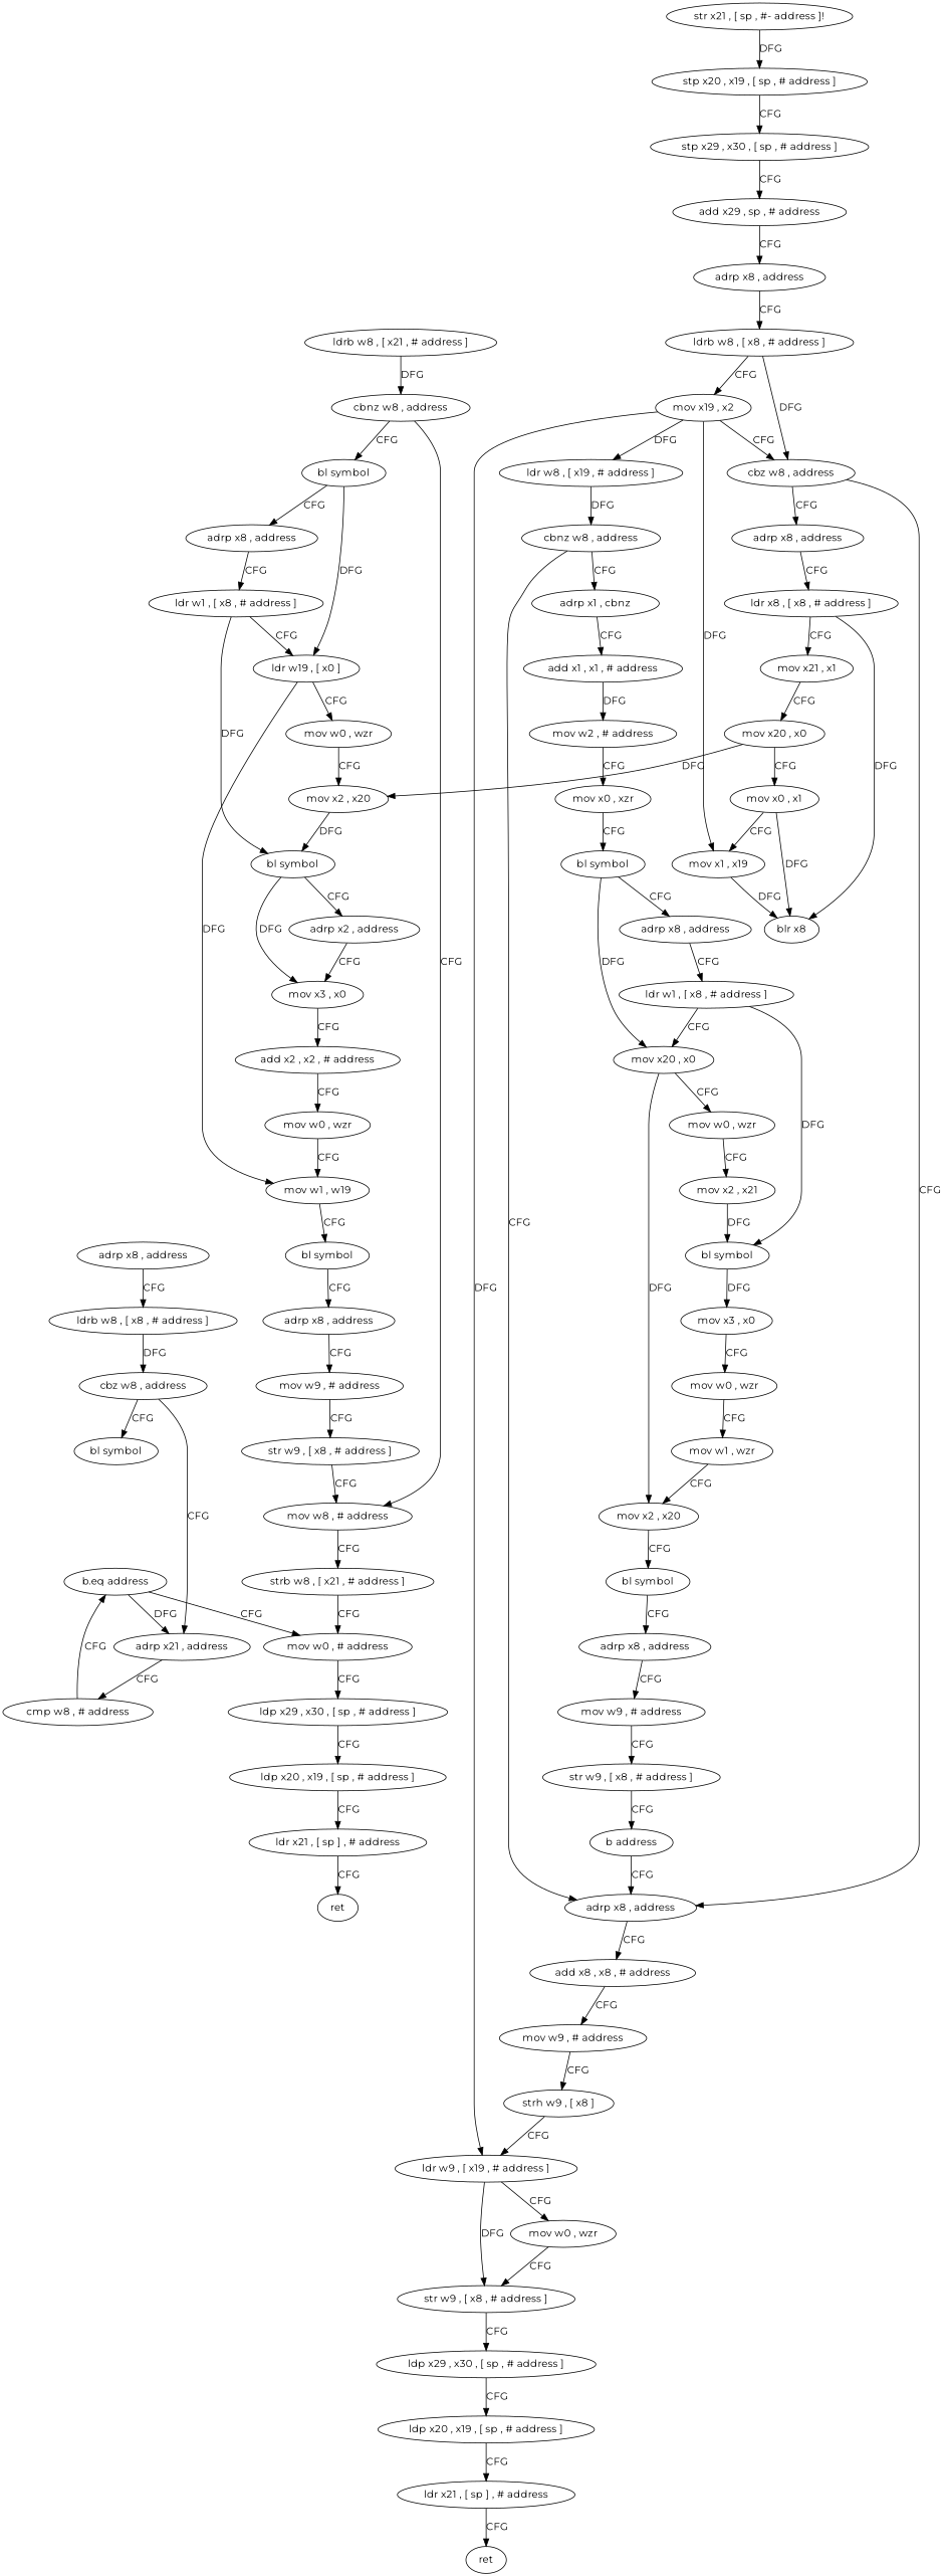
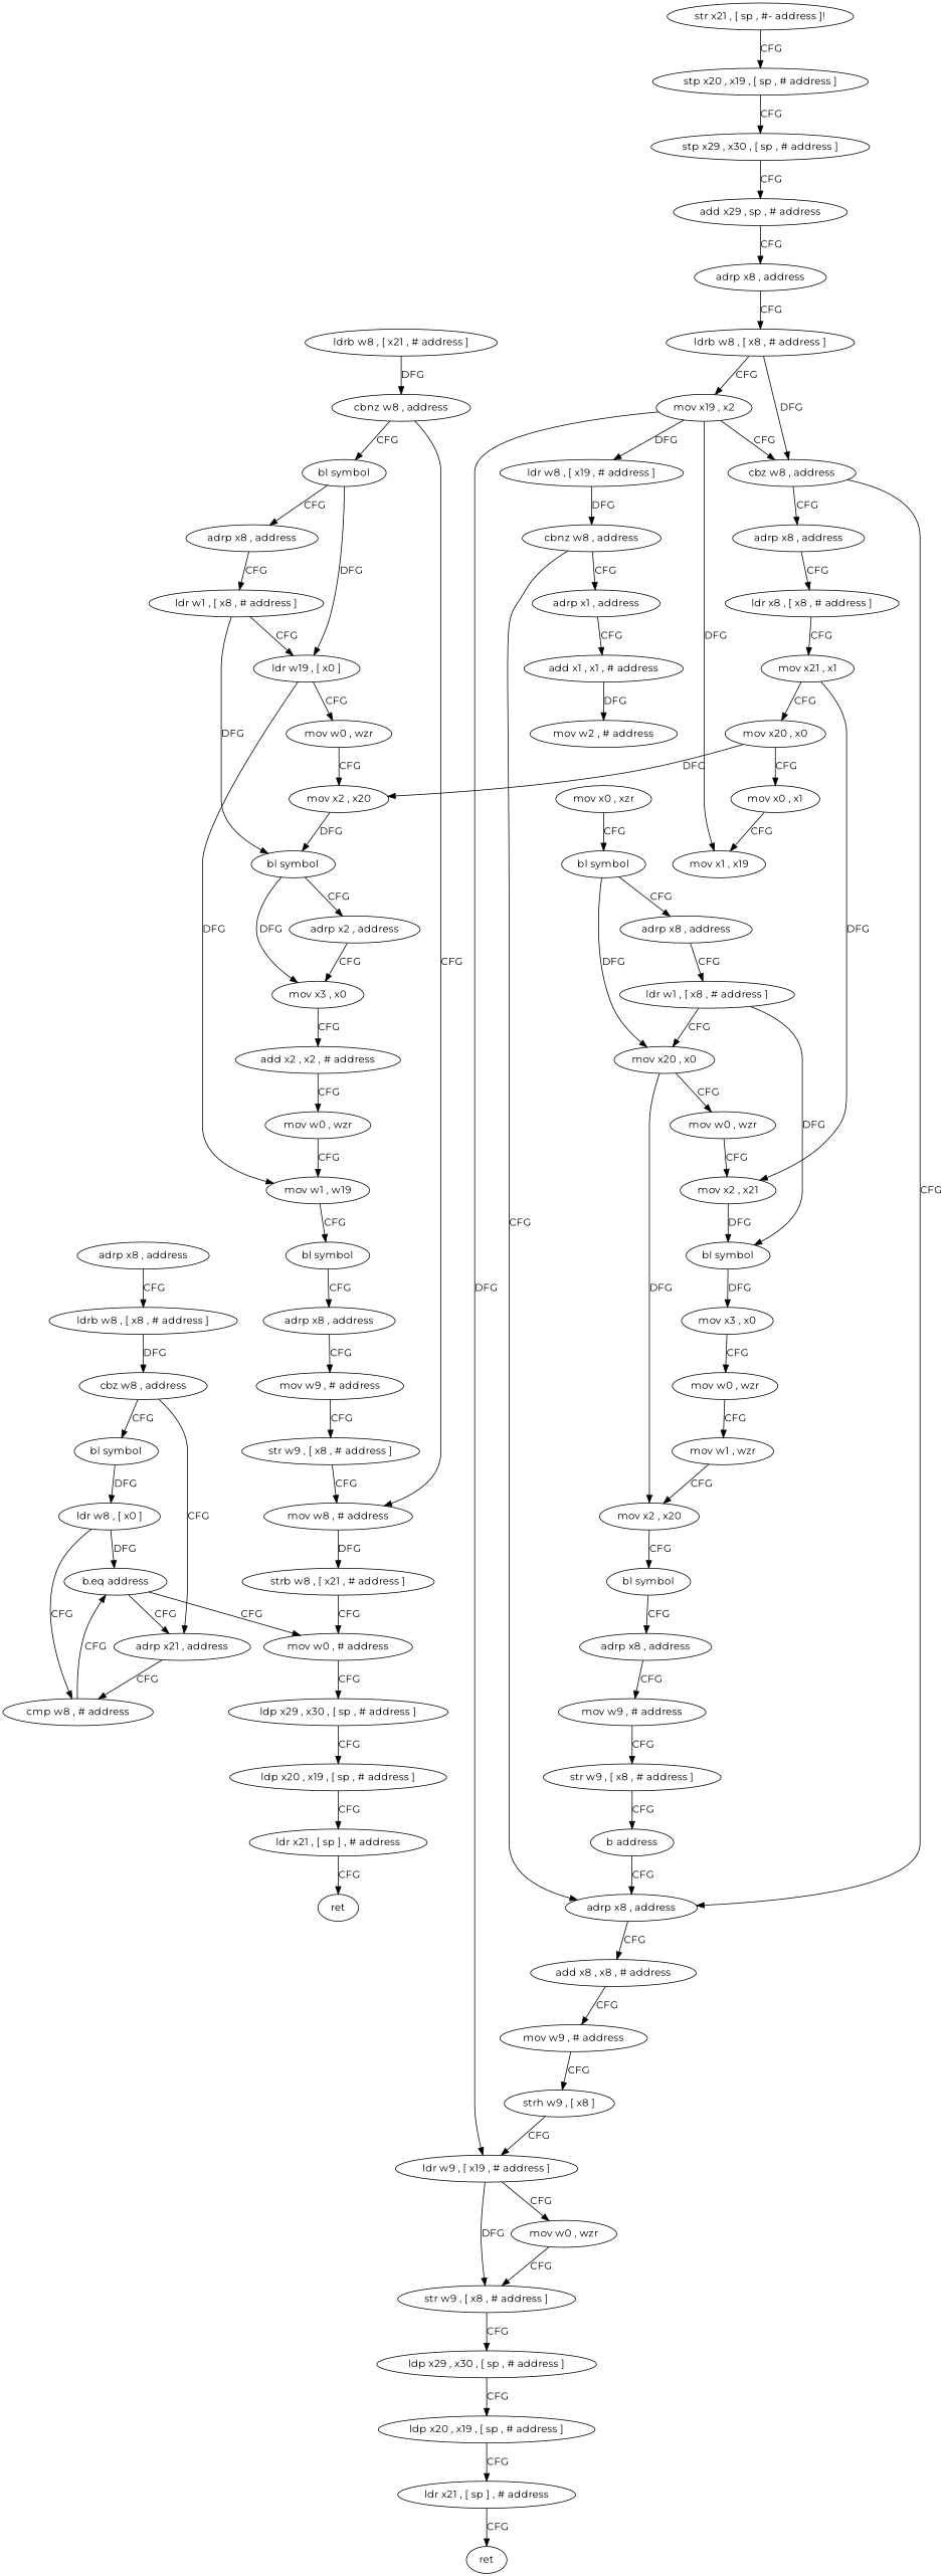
  digraph {
    fontname=Montserrat
    node [fontname=Montserrat]
    edge [fontname=Montserrat]
    n1 [label="str x21 , [ sp , #- address ]!"]
    n2 [label="stp x20 , x19 , [ sp , # address ]"]
    n3 [label="stp x29 , x30 , [ sp , # address ]"]
    n4 [label="add x29 , sp , # address"]
    n5 [label="adrp x8 , address"]
    n6 [label="ldrb w8 , [ x8 , # address ]"]
    n7 [label="mov x19 , x2"]
    n8 [label="cbz w8 , address"]
    n9 [label="mov x1 , x19"]
    n10 [label="ldr w8 , [ x19 , # address ]"]
    n11 [label="ldr w9 , [ x19 , # address ]"]
    n12 [label="adrp x8 , address"]
    n13 [label="adrp x8 , address"]
-   n14 [label="blr x8"]
    n15 [label="cbnz w8 , address"]
    n16 [label="mov w0 , wzr"]
    n17 [label="str w9 , [ x8 , # address ]"]
    n18 [label="ldr x8 , [ x8 , # address ]"]
    n19 [label="add x8 , x8 , # address"]
    n20 [label="mov x21 , x1"]
    n21 [label="mov w9 , # address"]
    n22 [label="mov x20 , x0"]
    n23 [label="mov x2 , x21"]
    n24 [label="mov x0 , x1"]
    n25 [label="mov x2 , x20"]
    n26 [label="bl symbol"]
    n27 [label="bl symbol"]
    n28 [label="adrp x8 , address"]
    n29 [label="ldrb w8 , [ x8 , # address ]"]
-   n30 [label="adrp x1 , cbnz"]
+   n30 [label="adrp x1 , address"]
    n31 [label="cbz w8 , address"]
    n32 [label="strh w9 , [ x8 ]"]
    n33 [label="ldp x29 , x30 , [ sp , # address ]"]
    n34 [label="ldp x20 , x19 , [ sp , # address ]"]
    n35 [label="ldr x21 , [ sp ] , # address"]
    n36 [label=ret]
    n37 [label="add x1 , x1 , # address"]
    n38 [label="mov w2 , # address"]
    n39 [label="adrp x21 , address"]
    n40 [label="bl symbol"]
    n41 [label="cmp w8 , # address"]
+   n42 [label="ldr w8 , [ x0 ]"]
    n43 [label="ldrb w8 , [ x21 , # address ]"]
    n44 [label="cbnz w8 , address"]
    n45 [label="b.eq address"]
    n46 [label="mov x0 , xzr"]
    n47 [label="bl symbol"]
    n48 [label="adrp x8 , address"]
    n49 [label="mov x20 , x0"]
    n50 [label="ldr w1 , [ x8 , # address ]"]
    n51 [label="mov w0 , wzr"]
    n52 [label="mov x2 , x20"]
    n53 [label="mov x3 , x0"]
    n54 [label="bl symbol"]
    n55 [label="mov w0 , wzr"]
    n56 [label="mov w1 , wzr"]
    n57 [label="adrp x8 , address"]
    n58 [label="mov w9 , # address"]
    n59 [label="str w9 , [ x8 , # address ]"]
    n60 [label="b address"]
    n61 [label="mov w8 , # address"]
    n62 [label="bl symbol"]
    n63 [label="strb w8 , [ x21 , # address ]"]
    n64 [label="adrp x8 , address"]
    n65 [label="ldr w19 , [ x0 ]"]
    n66 [label="mov w0 , # address"]
    n67 [label="ldr w1 , [ x8 , # address ]"]
    n68 [label="mov w0 , wzr"]
    n69 [label="mov w1 , w19"]
    n70 [label="ldp x29 , x30 , [ sp , # address ]"]
    n71 [label="ldp x20 , x19 , [ sp , # address ]"]
    n72 [label="adrp x2 , address"]
    n73 [label="mov x3 , x0"]
    n74 [label="bl symbol"]
    n75 [label="add x2 , x2 , # address"]
    n76 [label="mov w0 , wzr"]
    n77 [label="adrp x8 , address"]
    n78 [label="mov w9 , # address"]
    n79 [label="str w9 , [ x8 , # address ]"]
    n80 [label="ldr x21 , [ sp ] , # address"]
    n81 [label=ret]
-   n1 -> n2 [label=DFG]
+   n1 -> n2 [label=CFG]
    n2 -> n3 [label=CFG]
    n3 -> n4 [label=CFG]
    n4 -> n5 [label=CFG]
    n5 -> n6 [label=CFG]
    n6 -> n7 [label=CFG]
    n6 -> n8 [label=DFG]
    n7 -> n8 [label=CFG]
    n7 -> n9 [label=DFG]
    n7 -> n10 [label=DFG]
    n7 -> n11 [label=DFG]
    n8 -> n12 [label=CFG]
    n8 -> n13 [label=CFG]
-   n9 -> n14 [label=DFG]
    n10 -> n15 [label=DFG]
    n11 -> n16 [label=CFG]
    n11 -> n17 [label=DFG]
    n12 -> n18 [label=CFG]
    n13 -> n19 [label=CFG]
    n15 -> n13 [label=CFG]
    n15 -> n30 [label=CFG]
    n16 -> n17 [label=CFG]
    n17 -> n33 [label=CFG]
-   n18 -> n14 [label=DFG]
    n18 -> n20 [label=CFG]
    n19 -> n21 [label=CFG]
    n20 -> n22 [label=CFG]
+   n20 -> n23 [label=DFG]
    n21 -> n32 [label=CFG]
    n22 -> n24 [label=CFG]
    n22 -> n25 [label=DFG]
    n23 -> n26 [label=DFG]
    n24 -> n9 [label=CFG]
-   n24 -> n14 [label=DFG]
    n25 -> n27 [label=DFG]
    n26 -> n53 [label=DFG]
    n27 -> n72 [label=CFG]
    n27 -> n73 [label=DFG]
    n28 -> n29 [label=CFG]
    n29 -> n31 [label=DFG]
    n30 -> n37 [label=CFG]
    n31 -> n39 [label=CFG]
    n31 -> n40 [label=CFG]
    n32 -> n11 [label=CFG]
    n33 -> n34 [label=CFG]
    n34 -> n35 [label=CFG]
    n35 -> n36 [label=CFG]
    n37 -> n38 [label=DFG]
-   n38 -> n46 [label=CFG]
    n39 -> n41 [label=CFG]
+   n40 -> n42 [label=DFG]
    n41 -> n45 [label=CFG]
+   n42 -> n41 [label=CFG]
+   n42 -> n45 [label=DFG]
    n43 -> n44 [label=DFG]
    n44 -> n61 [label=CFG]
    n44 -> n62 [label=CFG]
-   n45 -> n39 [label=DFG]
+   n45 -> n39 [label=CFG]
    n45 -> n66 [label=CFG]
    n46 -> n47 [label=CFG]
    n47 -> n48 [label=CFG]
    n47 -> n49 [label=DFG]
    n48 -> n50 [label=CFG]
    n49 -> n51 [label=CFG]
    n49 -> n52 [label=DFG]
    n50 -> n26 [label=DFG]
    n50 -> n49 [label=CFG]
    n51 -> n23 [label=CFG]
    n52 -> n54 [label=CFG]
    n53 -> n55 [label=CFG]
    n54 -> n57 [label=CFG]
    n55 -> n56 [label=CFG]
    n56 -> n52 [label=CFG]
    n57 -> n58 [label=CFG]
    n58 -> n59 [label=CFG]
    n59 -> n60 [label=CFG]
    n60 -> n13 [label=CFG]
-   n61 -> n63 [label=CFG]
+   n61 -> n63 [label=DFG]
    n62 -> n64 [label=CFG]
    n62 -> n65 [label=DFG]
    n63 -> n66 [label=CFG]
    n64 -> n67 [label=CFG]
    n65 -> n68 [label=CFG]
    n65 -> n69 [label=DFG]
    n66 -> n70 [label=CFG]
    n67 -> n27 [label=DFG]
    n67 -> n65 [label=CFG]
    n68 -> n25 [label=CFG]
    n69 -> n74 [label=CFG]
    n70 -> n71 [label=CFG]
    n71 -> n80 [label=CFG]
    n72 -> n73 [label=CFG]
    n73 -> n75 [label=CFG]
    n74 -> n77 [label=CFG]
    n75 -> n76 [label=CFG]
    n76 -> n69 [label=CFG]
    n77 -> n78 [label=CFG]
    n78 -> n79 [label=CFG]
    n79 -> n61 [label=CFG]
    n80 -> n81 [label=CFG]
  }
